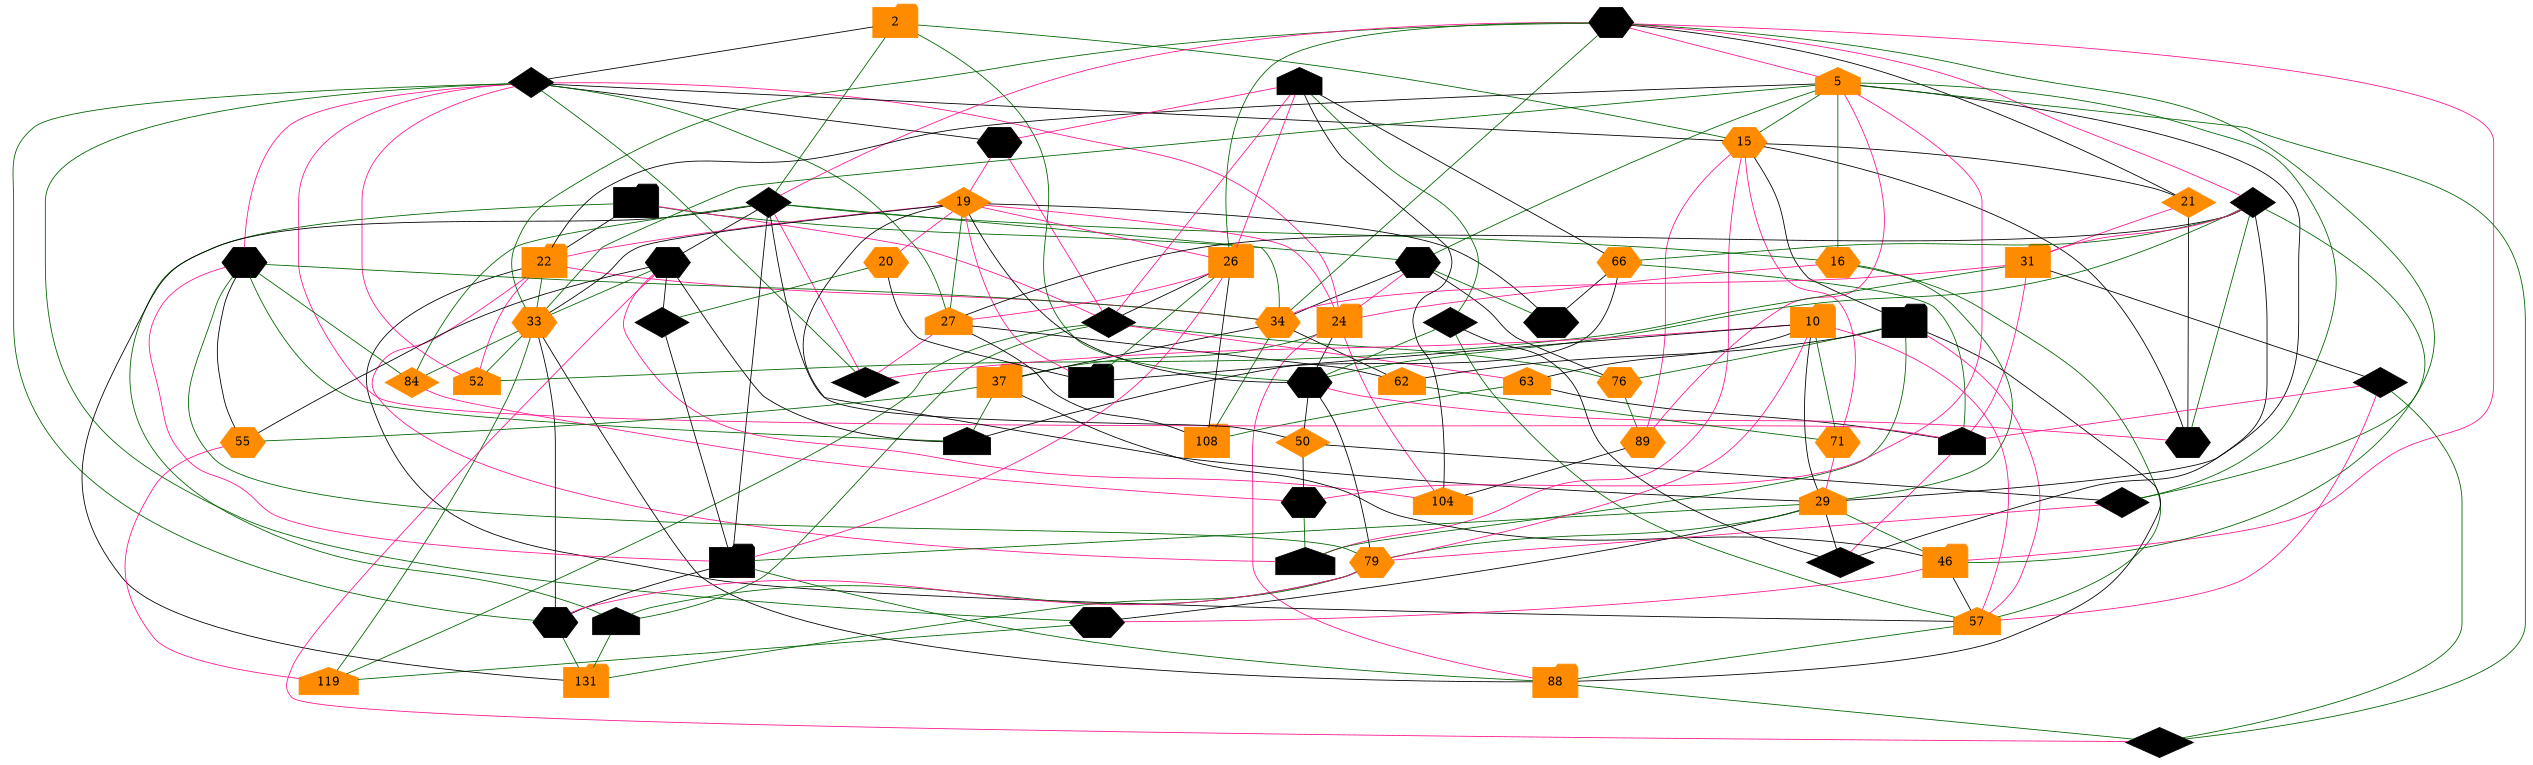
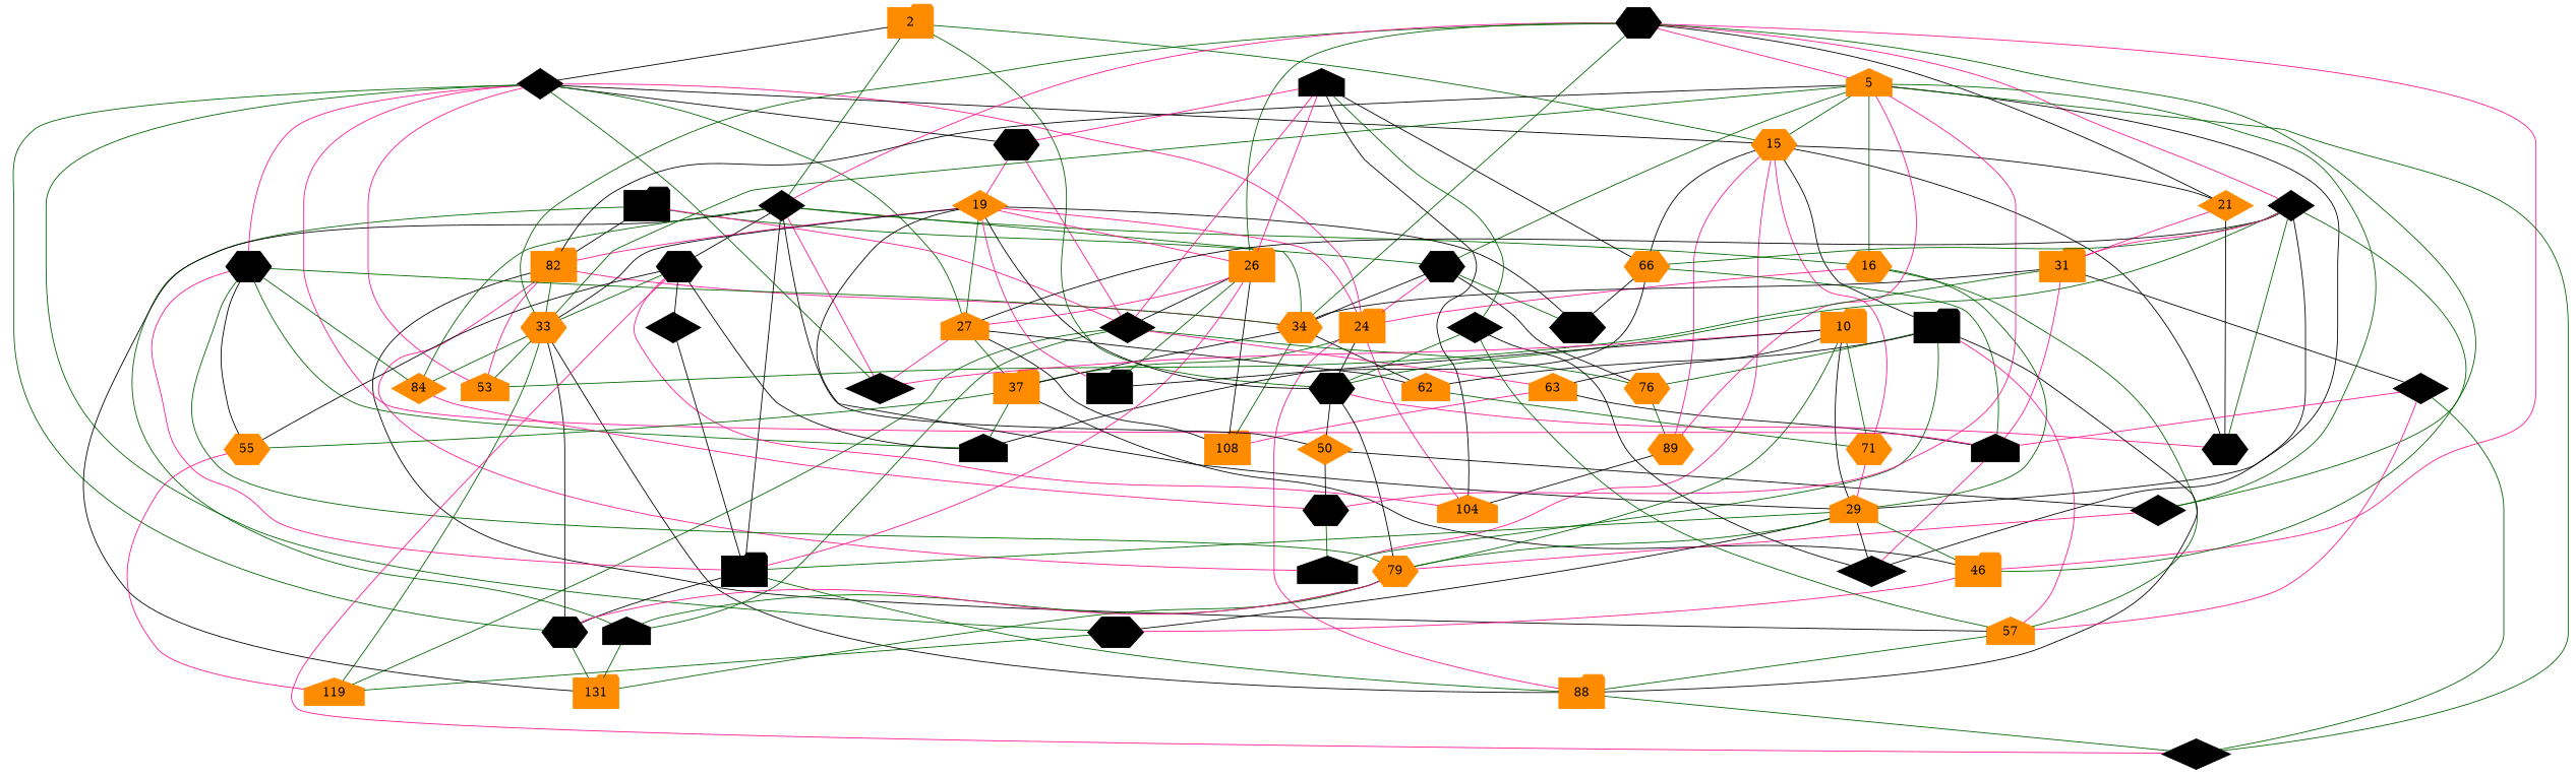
  graph {
    fontname="DejaVu Serif"
    node [color=darkorange fontname="DejaVu Serif" shape=hexagon style=filled]
    edge [color=darkgreen fontname="DejaVu Serif"]
    18 [color=black super="+110"]
    24 [shape=folder super="+41+40"]
    34 [super="+128+121+124"]
    76
    113 [color=black]
    1 [color=black shape=folder]
-   22 [shape=folder super="+77"]
+   22 [shape=folder super="+77" label=82]
    35 [color=black shape=diamond super="+93"]
    98 [color=black shape=house]
-   53 [shape=house label=52]
+   53 [shape=house]
    33 [super="+64+52+101"]
    57 [shape=house super="+61"]
    107 [color=black shape=house]
    63 [shape=house]
    119 [shape=house]
    131 [shape=folder]
    3 [color=black shape=diamond super="+38"]
    15 [super="+51+60"]
    13 [color=black]
    23 [color=black super="+43+30"]
    27 [shape=house super="+94"]
    69 [color=black shape=house super="+112"]
    83 [color=black super="+115"]
    106 [color=black]
    120 [color=black shape=diamond]
    2 [shape=folder]
    7 [color=black shape=diamond super="+118+82"]
    39 [color=black super="+67"]
    16
    11 [color=black super="+59+48"]
    50 [shape=diamond]
    58 [color=black shape=folder super="+73+65"]
    84 [shape=diamond]
    21 [shape=diamond]
    89
    66 [super="+122"]
    90 [color=black]
    71
    44 [color=black shape=folder super="+45"]
    79 [super="+80"]
    19 [shape=diamond super="+99+31+47"]
    55
    72 [color=black shape=house]
    104 [shape=house]
    37 [shape=folder super="+49"]
    88 [shape=folder super="+127"]
    108 [shape=folder]
    62 [shape=house]
    117 [color=black shape=diamond]
    4 [color=black super="+8"]
    5 [shape=house super="+81+12"]
    9 [color=black shape=diamond super="+28"]
    26 [shape=folder super="+132+68"]
    46 [shape=folder super="+56"]
    78 [color=black shape=diamond]
    29 [shape=house super="+74"]
    86 [color=black]
    129 [color=black shape=diamond]
    n59 [label=31 shape=folder super="+97"]
    105 [color=black shape=folder]
    6 [color=black shape=house super="+91"]
    36 [color=black shape=diamond]
    25 [color=black shape=diamond]
    42 [color=black shape=diamond]
    10 [shape=folder super="+14"]
-   20
    18 -- 24 [color=deeppink]
    18 -- 34 [color=black]
    18 -- 76 [color=black]
    18 -- 113
    24 -- 39 [color=black]
    24 -- 104 [color=deeppink]
    24 -- 37
    24 -- 88 [color=deeppink]
    34 -- 37 [color=black]
    34 -- 108
    34 -- 62 [color=black]
    76 -- 89
    1 -- 18
    1 -- 22 [color=black]
    1 -- 35 [color=deeppink]
    1 -- 98
    22 -- 34 [color=deeppink]
    22 -- 53 [color=deeppink]
    22 -- 33
    22 -- 57 [color=black]
    22 -- 107 [color=deeppink]
    35 -- 76
    35 -- 98
    35 -- 63 [color=deeppink]
    35 -- 119
    98 -- 131
    33 -- 53
    33 -- 119
    33 -- 83 [color=black]
    33 -- 84
    33 -- 88 [color=black]
    57 -- 88
    63 -- 69 [color=black]
-   63 -- 108
+   63 -- 108 [color=deeppink]
    3 -- 24 [color=deeppink]
    3 -- 53 [color=deeppink]
    3 -- 15 [color=black]
    3 -- 13 [color=black]
    3 -- 23 [color=deeppink weight=2]
    3 -- 27
    3 -- 69 [color=deeppink]
    3 -- 83
    3 -- 106
    3 -- 120
    15 -- 107 [color=deeppink]
    15 -- 21 [color=black]
    15 -- 89 [color=deeppink]
+   15 -- 66 [color=black]
    15 -- 90 [color=black]
    15 -- 71 [color=deeppink]
    15 -- 44 [color=black]
    13 -- 35 [color=deeppink]
    13 -- 19 [color=deeppink]
    23 -- 34
    23 -- 58 [color=deeppink]
    23 -- 84
    23 -- 79
    23 -- 55 [color=black]
    23 -- 72
    27 -- 120 [color=deeppink]
+   27 -- 37
    27 -- 108 [color=black]
    27 -- 62 [color=black]
    69 -- 117 [color=deeppink]
    83 -- 131
    106 -- 119
    2 -- 3 [color=black]
    2 -- 15
    2 -- 7
    2 -- 39
    7 -- 34
    7 -- 131 [color=black]
    7 -- 120 [color=deeppink]
    7 -- 16
    7 -- 11 [color=black]
    7 -- 50 [color=black]
    7 -- 58 [color=black]
    7 -- 84
    39 -- 50 [color=black]
    39 -- 90 [color=deeppink]
    39 -- 79 [color=black]
    16 -- 24 [color=deeppink]
    16 -- 57
    16 -- 29
    11 -- 33
    11 -- 55 [color=black]
    11 -- 72 [color=black]
    11 -- 104 [color=deeppink]
    11 -- 129 [color=deeppink]
    11 -- 25 [color=black weight=2]
    50 -- 78 [color=black]
    50 -- 86 [color=black]
    58 -- 83 [color=black weight=2]
    58 -- 88
    84 -- 86 [color=deeppink]
    21 -- 90 [color=black]
    21 -- n59 [color=deeppink]
    89 -- 104 [color=black]
    66 -- 113 [color=black]
    66 -- 69
    66 -- 72 [color=black]
    71 -- 29 [color=deeppink]
    44 -- 76
    44 -- 57 [color=deeppink]
    44 -- 107
    44 -- 88 [color=black]
    44 -- 62 [color=black]
    79 -- 98
    79 -- 131
    79 -- 83 [color=deeppink]
    19 -- 24 [color=deeppink]
    19 -- 113 [color=black weight=2]
    19 -- 22 [color=deeppink]
    19 -- 33 [color=black]
    19 -- 27
    19 -- 39 [color=black]
    19 -- 26 [color=deeppink]
    19 -- 29 [color=black]
    19 -- 105 [color=deeppink]
-   19 -- 20 [color=deeppink]
    55 -- 119 [color=deeppink]
    37 -- 55
    37 -- 72
    37 -- 46 [color=black]
    88 -- 129
    62 -- 71
    4 -- 34 [weight=2]
    4 -- 33
    4 -- 7 [color=deeppink]
    4 -- 21 [color=black]
    4 -- 5 [color=deeppink]
    4 -- 9 [color=deeppink]
    4 -- 26
    4 -- 46 [color=deeppink]
    4 -- 78
    5 -- 18
    5 -- 22 [color=black]
    5 -- 33
    5 -- 15
    5 -- 16
    5 -- 89 [color=deeppink]
    5 -- 78
    5 -- 29 [color=black]
    5 -- 86 [color=deeppink]
    5 -- 129
    9 -- 27 [color=black]
    9 -- 39
    9 -- 66
    9 -- 90
    9 -- 117 [color=black]
    9 -- 46
    9 -- n59 [color=deeppink]
    26 -- 35 [color=black]
    26 -- 27 [color=deeppink]
    26 -- 58 [color=deeppink]
    26 -- 108 [color=black]
    26 -- 105
-   46 -- 57 [color=black]
    46 -- 106 [color=deeppink]
    78 -- 79 [color=deeppink]
    29 -- 106 [color=black]
    29 -- 58
    29 -- 79
    29 -- 117 [color=black]
    29 -- 46
    86 -- 107
-   n59 -- 34 [color=deeppink]
+   n59 -- 34 [color=black]
    n59 -- 53
    n59 -- 69 [color=deeppink]
    n59 -- 42 [color=black]
    6 -- 35 [color=deeppink]
    6 -- 13 [color=deeppink]
    6 -- 66 [color=black]
    6 -- 104 [color=black]
    6 -- 26 [color=deeppink]
    6 -- 36
    36 -- 57
    36 -- 39
    36 -- 117 [color=black]
    25 -- 58 [color=black]
    42 -- 57 [color=deeppink]
    42 -- 69 [color=deeppink]
    42 -- 129
-   10 -- 57 [color=deeppink]
    10 -- 63 [color=black]
    10 -- 120 [color=deeppink]
    10 -- 71 [weight=2]
-   10 -- 79 [color=deeppink]
+   10 -- 79
    10 -- 29 [color=black]
    10 -- 105 [color=black]
-   20 -- 105 [color=black]
-   20 -- 25
  }
